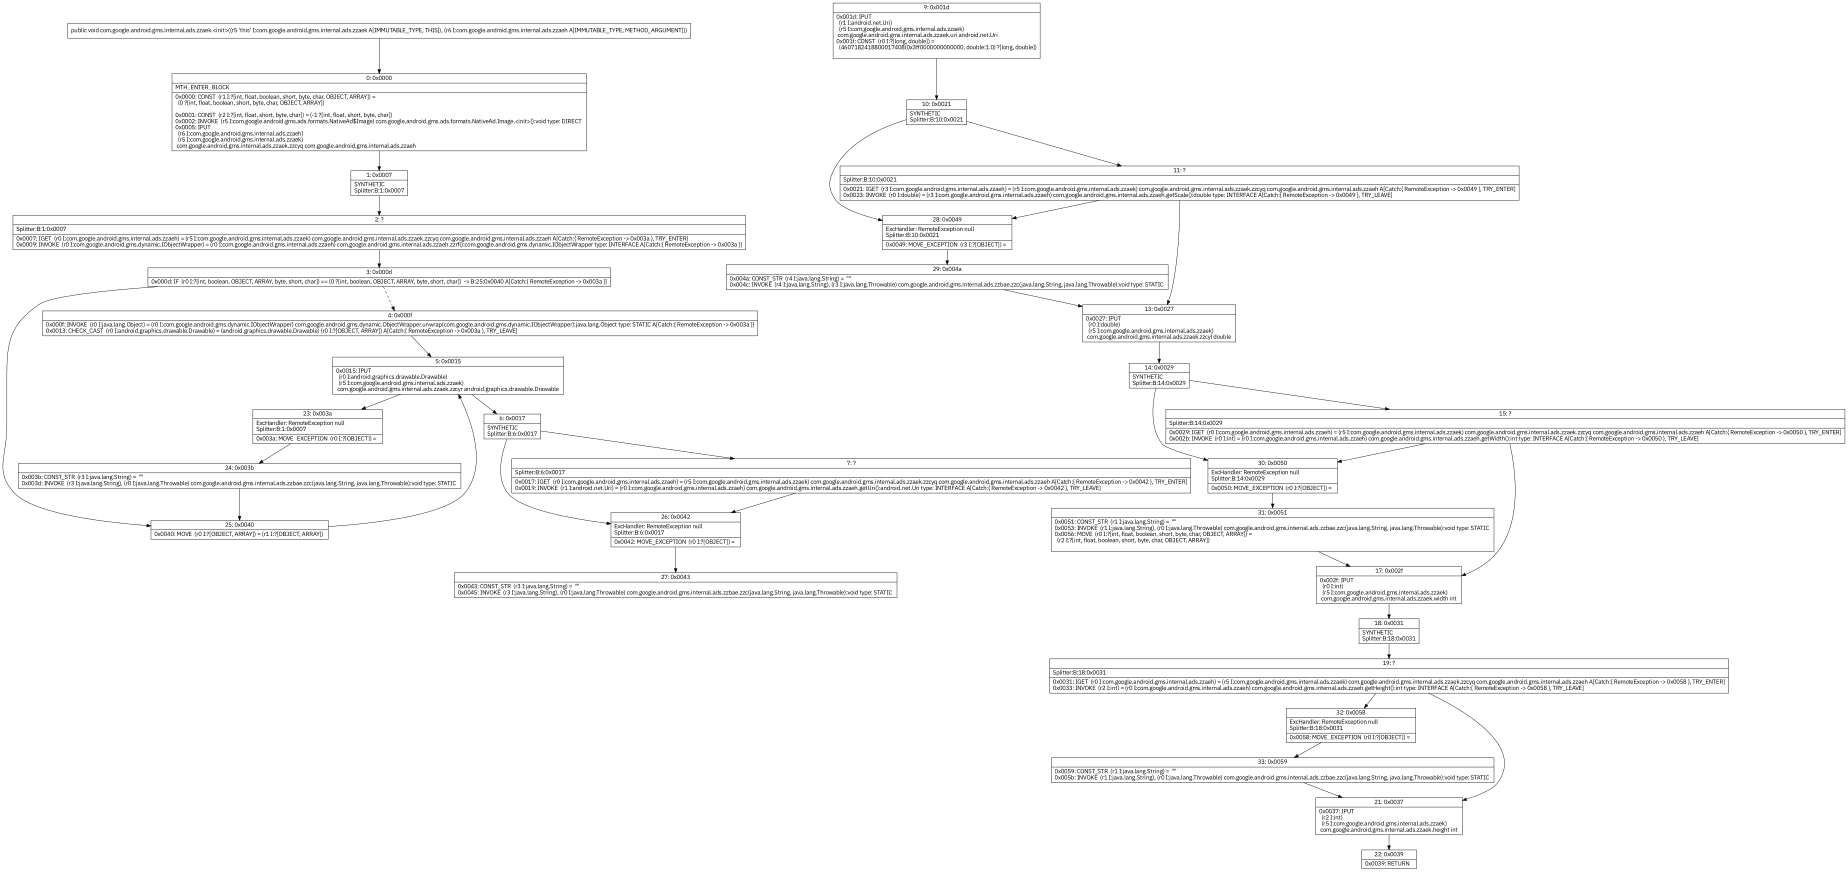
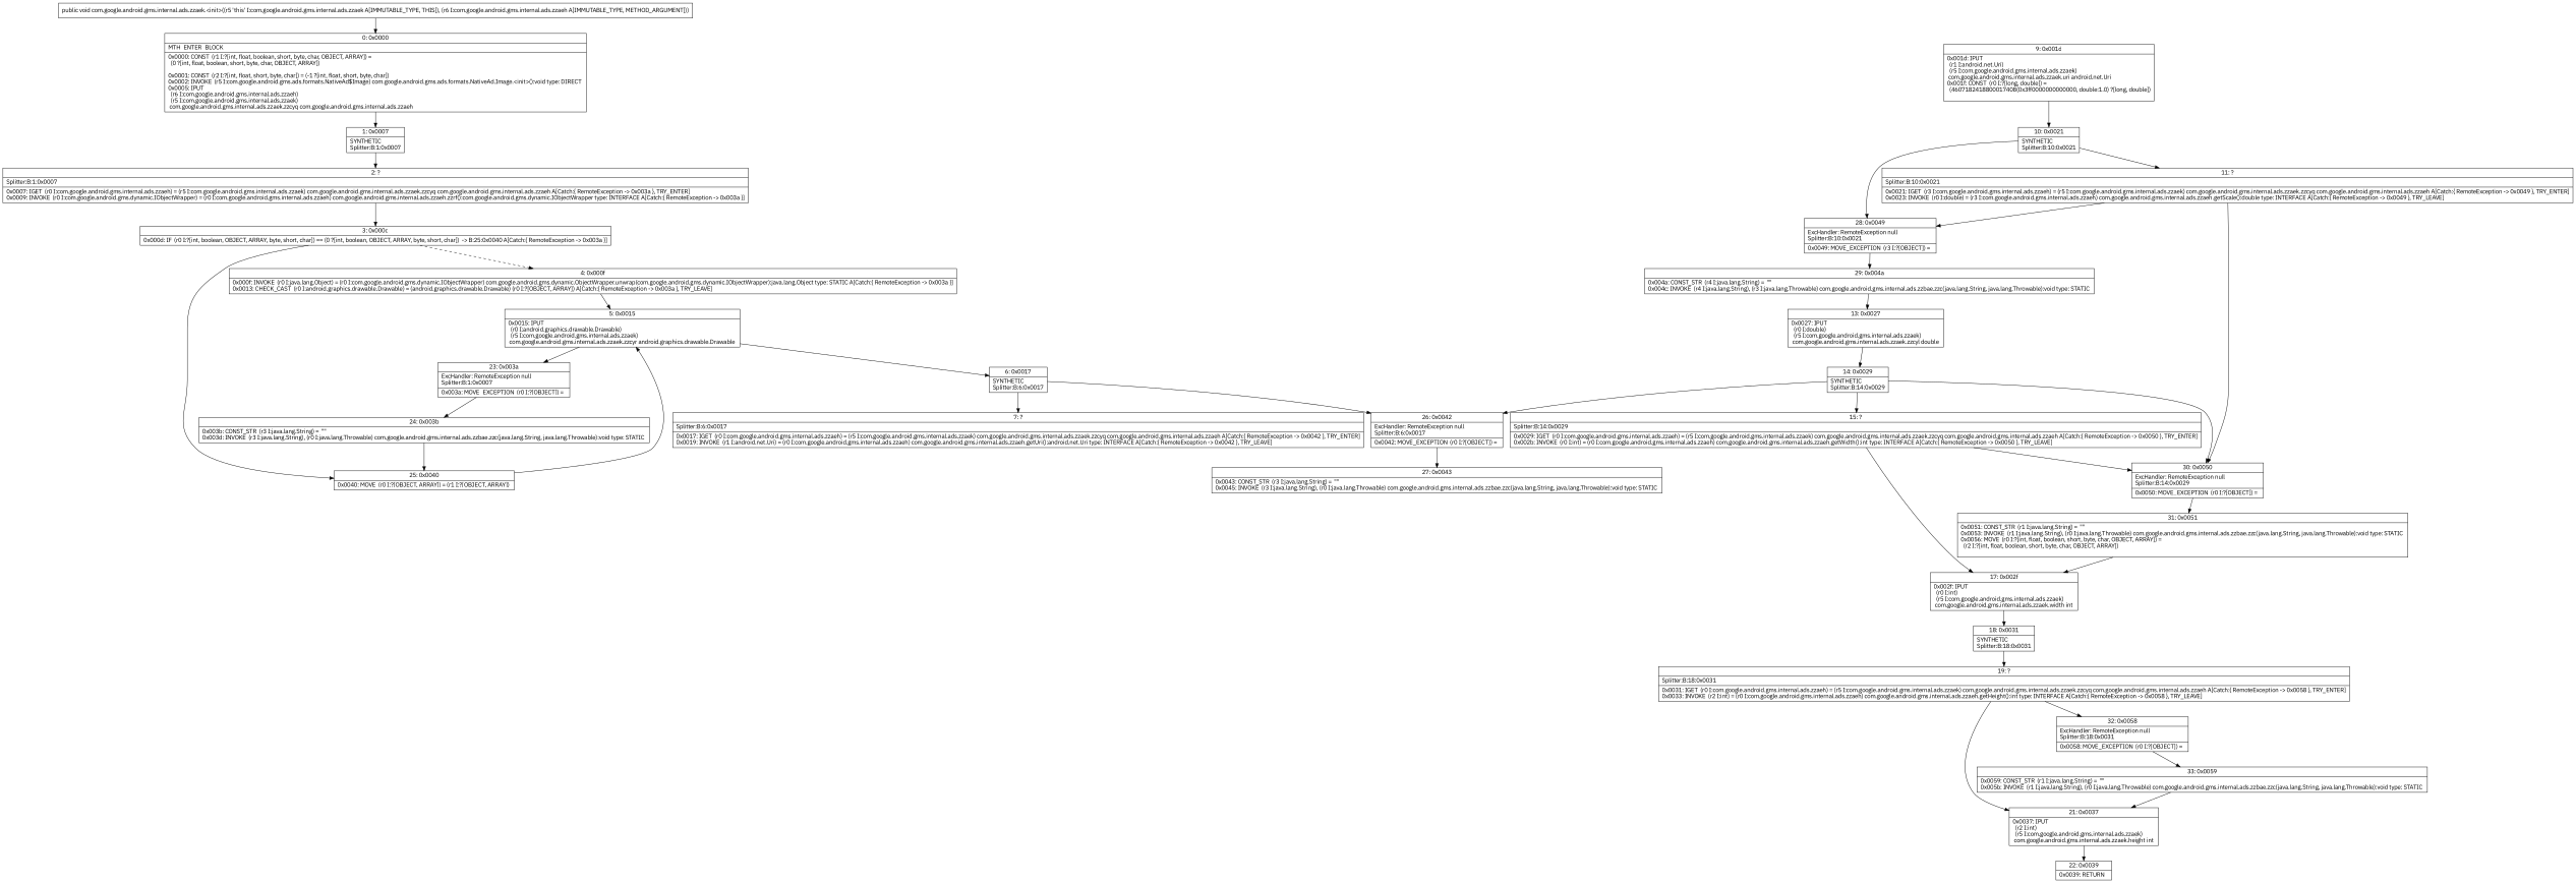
  digraph {
    fontname="IBM Plex Sans"
    node [fontname="IBM Plex Sans" shape=record]
    edge [fontname="IBM Plex Sans"]
    n1 [label="{0\:\ 0x0000|MTH_ENTER_BLOCK\l|0x0000: CONST  (r1 I:?[int, float, boolean, short, byte, char, OBJECT, ARRAY]) = \l  (0 ?[int, float, boolean, short, byte, char, OBJECT, ARRAY])\l \l0x0001: CONST  (r2 I:?[int, float, short, byte, char]) = (\-1 ?[int, float, short, byte, char]) \l0x0002: INVOKE  (r5 I:com.google.android.gms.ads.formats.NativeAd$Image) com.google.android.gms.ads.formats.NativeAd.Image.\<init\>():void type: DIRECT \l0x0005: IPUT  \l  (r6 I:com.google.android.gms.internal.ads.zzaeh)\l  (r5 I:com.google.android.gms.internal.ads.zzaek)\l com.google.android.gms.internal.ads.zzaek.zzcyq com.google.android.gms.internal.ads.zzaeh \l}"]
    n2 [label="{1\:\ 0x0007|SYNTHETIC\lSplitter:B:1:0x0007\l}"]
    n3 [label="{2\:\ ?|Splitter:B:1:0x0007\l|0x0007: IGET  (r0 I:com.google.android.gms.internal.ads.zzaeh) = (r5 I:com.google.android.gms.internal.ads.zzaek) com.google.android.gms.internal.ads.zzaek.zzcyq com.google.android.gms.internal.ads.zzaeh A[Catch:\{ RemoteException \-\> 0x003a \}, TRY_ENTER]\l0x0009: INVOKE  (r0 I:com.google.android.gms.dynamic.IObjectWrapper) = (r0 I:com.google.android.gms.internal.ads.zzaeh) com.google.android.gms.internal.ads.zzaeh.zzrf():com.google.android.gms.dynamic.IObjectWrapper type: INTERFACE A[Catch:\{ RemoteException \-\> 0x003a \}]\l}"]
    n4 [label="{3\:\ 0x000d|0x000d: IF  (r0 I:?[int, boolean, OBJECT, ARRAY, byte, short, char]) == (0 ?[int, boolean, OBJECT, ARRAY, byte, short, char])  \-\> B:25:0x0040 A[Catch:\{ RemoteException \-\> 0x003a \}]\l}"]
    n5 [label="{23\:\ 0x003a|ExcHandler: RemoteException null\lSplitter:B:1:0x0007\l|0x003a: MOVE_EXCEPTION  (r0 I:?[OBJECT]) =  \l}"]
    n6 [label="{24\:\ 0x003b|0x003b: CONST_STR  (r3 I:java.lang.String) =  \"\" \l0x003d: INVOKE  (r3 I:java.lang.String), (r0 I:java.lang.Throwable) com.google.android.gms.internal.ads.zzbae.zzc(java.lang.String, java.lang.Throwable):void type: STATIC \l}"]
    n7 [label="{4\:\ 0x000f|0x000f: INVOKE  (r0 I:java.lang.Object) = (r0 I:com.google.android.gms.dynamic.IObjectWrapper) com.google.android.gms.dynamic.ObjectWrapper.unwrap(com.google.android.gms.dynamic.IObjectWrapper):java.lang.Object type: STATIC A[Catch:\{ RemoteException \-\> 0x003a \}]\l0x0013: CHECK_CAST  (r0 I:android.graphics.drawable.Drawable) = (android.graphics.drawable.Drawable) (r0 I:?[OBJECT, ARRAY]) A[Catch:\{ RemoteException \-\> 0x003a \}, TRY_LEAVE]\l}"]
    n8 [label="{25\:\ 0x0040|0x0040: MOVE  (r0 I:?[OBJECT, ARRAY]) = (r1 I:?[OBJECT, ARRAY]) \l}"]
    n9 [label="{5\:\ 0x0015|0x0015: IPUT  \l  (r0 I:android.graphics.drawable.Drawable)\l  (r5 I:com.google.android.gms.internal.ads.zzaek)\l com.google.android.gms.internal.ads.zzaek.zzcyr android.graphics.drawable.Drawable \l}"]
    n10 [label="{6\:\ 0x0017|SYNTHETIC\lSplitter:B:6:0x0017\l}"]
    n11 [label="{7\:\ ?|Splitter:B:6:0x0017\l|0x0017: IGET  (r0 I:com.google.android.gms.internal.ads.zzaeh) = (r5 I:com.google.android.gms.internal.ads.zzaek) com.google.android.gms.internal.ads.zzaek.zzcyq com.google.android.gms.internal.ads.zzaeh A[Catch:\{ RemoteException \-\> 0x0042 \}, TRY_ENTER]\l0x0019: INVOKE  (r1 I:android.net.Uri) = (r0 I:com.google.android.gms.internal.ads.zzaeh) com.google.android.gms.internal.ads.zzaeh.getUri():android.net.Uri type: INTERFACE A[Catch:\{ RemoteException \-\> 0x0042 \}, TRY_LEAVE]\l}"]
    n12 [label="{26\:\ 0x0042|ExcHandler: RemoteException null\lSplitter:B:6:0x0017\l|0x0042: MOVE_EXCEPTION  (r0 I:?[OBJECT]) =  \l}"]
    n13 [label="{27\:\ 0x0043|0x0043: CONST_STR  (r3 I:java.lang.String) =  \"\" \l0x0045: INVOKE  (r3 I:java.lang.String), (r0 I:java.lang.Throwable) com.google.android.gms.internal.ads.zzbae.zzc(java.lang.String, java.lang.Throwable):void type: STATIC \l}"]
    n14 [label="{9\:\ 0x001d|0x001d: IPUT  \l  (r1 I:android.net.Uri)\l  (r5 I:com.google.android.gms.internal.ads.zzaek)\l com.google.android.gms.internal.ads.zzaek.uri android.net.Uri \l0x001f: CONST  (r0 I:?[long, double]) = \l  (4607182418800017408(0x3ff0000000000000, double:1.0) ?[long, double])\l \l}"]
    n15 [label="{10\:\ 0x0021|SYNTHETIC\lSplitter:B:10:0x0021\l}"]
    n16 [label="{11\:\ ?|Splitter:B:10:0x0021\l|0x0021: IGET  (r3 I:com.google.android.gms.internal.ads.zzaeh) = (r5 I:com.google.android.gms.internal.ads.zzaek) com.google.android.gms.internal.ads.zzaek.zzcyq com.google.android.gms.internal.ads.zzaeh A[Catch:\{ RemoteException \-\> 0x0049 \}, TRY_ENTER]\l0x0023: INVOKE  (r0 I:double) = (r3 I:com.google.android.gms.internal.ads.zzaeh) com.google.android.gms.internal.ads.zzaeh.getScale():double type: INTERFACE A[Catch:\{ RemoteException \-\> 0x0049 \}, TRY_LEAVE]\l}"]
    n17 [label="{28\:\ 0x0049|ExcHandler: RemoteException null\lSplitter:B:10:0x0021\l|0x0049: MOVE_EXCEPTION  (r3 I:?[OBJECT]) =  \l}"]
    n18 [label="{13\:\ 0x0027|0x0027: IPUT  \l  (r0 I:double)\l  (r5 I:com.google.android.gms.internal.ads.zzaek)\l com.google.android.gms.internal.ads.zzaek.zzcyl double \l}"]
    n19 [label="{29\:\ 0x004a|0x004a: CONST_STR  (r4 I:java.lang.String) =  \"\" \l0x004c: INVOKE  (r4 I:java.lang.String), (r3 I:java.lang.Throwable) com.google.android.gms.internal.ads.zzbae.zzc(java.lang.String, java.lang.Throwable):void type: STATIC \l}"]
    n20 [label="{14\:\ 0x0029|SYNTHETIC\lSplitter:B:14:0x0029\l}"]
    n21 [label="{15\:\ ?|Splitter:B:14:0x0029\l|0x0029: IGET  (r0 I:com.google.android.gms.internal.ads.zzaeh) = (r5 I:com.google.android.gms.internal.ads.zzaek) com.google.android.gms.internal.ads.zzaek.zzcyq com.google.android.gms.internal.ads.zzaeh A[Catch:\{ RemoteException \-\> 0x0050 \}, TRY_ENTER]\l0x002b: INVOKE  (r0 I:int) = (r0 I:com.google.android.gms.internal.ads.zzaeh) com.google.android.gms.internal.ads.zzaeh.getWidth():int type: INTERFACE A[Catch:\{ RemoteException \-\> 0x0050 \}, TRY_LEAVE]\l}"]
    n22 [label="{30\:\ 0x0050|ExcHandler: RemoteException null\lSplitter:B:14:0x0029\l|0x0050: MOVE_EXCEPTION  (r0 I:?[OBJECT]) =  \l}"]
    n23 [label="{17\:\ 0x002f|0x002f: IPUT  \l  (r0 I:int)\l  (r5 I:com.google.android.gms.internal.ads.zzaek)\l com.google.android.gms.internal.ads.zzaek.width int \l}"]
    n24 [label="{31\:\ 0x0051|0x0051: CONST_STR  (r1 I:java.lang.String) =  \"\" \l0x0053: INVOKE  (r1 I:java.lang.String), (r0 I:java.lang.Throwable) com.google.android.gms.internal.ads.zzbae.zzc(java.lang.String, java.lang.Throwable):void type: STATIC \l0x0056: MOVE  (r0 I:?[int, float, boolean, short, byte, char, OBJECT, ARRAY]) = \l  (r2 I:?[int, float, boolean, short, byte, char, OBJECT, ARRAY])\l \l}"]
    n25 [label="{18\:\ 0x0031|SYNTHETIC\lSplitter:B:18:0x0031\l}"]
    n26 [label="{19\:\ ?|Splitter:B:18:0x0031\l|0x0031: IGET  (r0 I:com.google.android.gms.internal.ads.zzaeh) = (r5 I:com.google.android.gms.internal.ads.zzaek) com.google.android.gms.internal.ads.zzaek.zzcyq com.google.android.gms.internal.ads.zzaeh A[Catch:\{ RemoteException \-\> 0x0058 \}, TRY_ENTER]\l0x0033: INVOKE  (r2 I:int) = (r0 I:com.google.android.gms.internal.ads.zzaeh) com.google.android.gms.internal.ads.zzaeh.getHeight():int type: INTERFACE A[Catch:\{ RemoteException \-\> 0x0058 \}, TRY_LEAVE]\l}"]
    n27 [label="{32\:\ 0x0058|ExcHandler: RemoteException null\lSplitter:B:18:0x0031\l|0x0058: MOVE_EXCEPTION  (r0 I:?[OBJECT]) =  \l}"]
    n28 [label="{21\:\ 0x0037|0x0037: IPUT  \l  (r2 I:int)\l  (r5 I:com.google.android.gms.internal.ads.zzaek)\l com.google.android.gms.internal.ads.zzaek.height int \l}"]
    n29 [label="{33\:\ 0x0059|0x0059: CONST_STR  (r1 I:java.lang.String) =  \"\" \l0x005b: INVOKE  (r1 I:java.lang.String), (r0 I:java.lang.Throwable) com.google.android.gms.internal.ads.zzbae.zzc(java.lang.String, java.lang.Throwable):void type: STATIC \l}"]
    n30 [label="{22\:\ 0x0039|0x0039: RETURN   \l}"]
    n31 [label="{public void com.google.android.gms.internal.ads.zzaek.\<init\>((r5 'this' I:com.google.android.gms.internal.ads.zzaek A[IMMUTABLE_TYPE, THIS]), (r6 I:com.google.android.gms.internal.ads.zzaeh A[IMMUTABLE_TYPE, METHOD_ARGUMENT])) }"]
    n1 -> n2
    n2 -> n3
    n3 -> n4
    n4 -> n7 [style=dashed]
    n4 -> n8
    n5 -> n6
    n6 -> n8
    n7 -> n9
    n8 -> n9
    n9 -> n5
    n9 -> n10
    n10 -> n11
    n10 -> n12
-   n11 -> n12
+   n20 -> n12
    n12 -> n13
    n14 -> n15
    n15 -> n16
    n15 -> n17
    n16 -> n17
-   n16 -> n18
+   n16 -> n22
    n17 -> n19
    n18 -> n20
    n19 -> n18
    n20 -> n21
    n20 -> n22
    n21 -> n22
    n21 -> n23
    n22 -> n24
    n23 -> n25
    n24 -> n23
    n25 -> n26
    n26 -> n27
    n26 -> n28
    n27 -> n29
    n28 -> n30
    n29 -> n28
    n31 -> n1
  }
